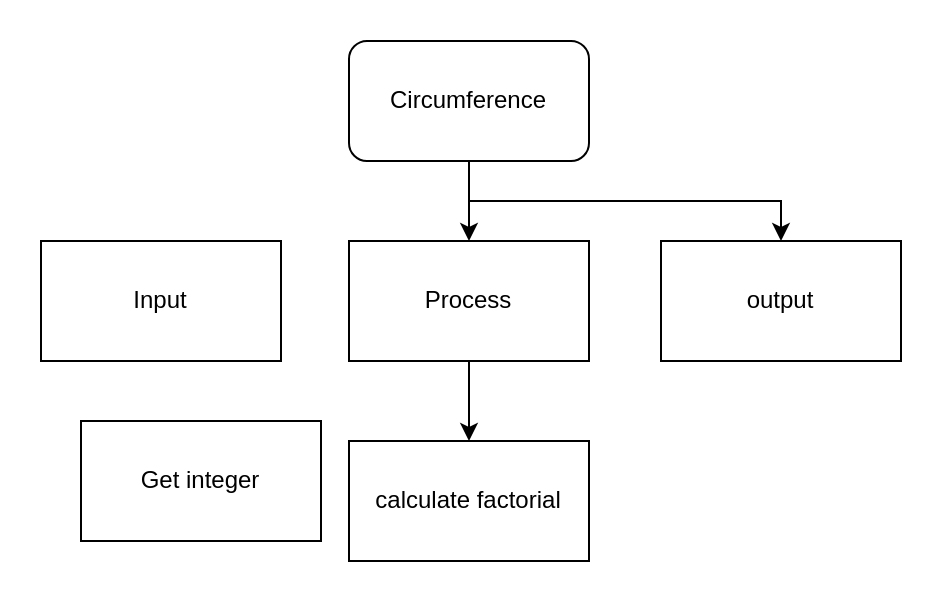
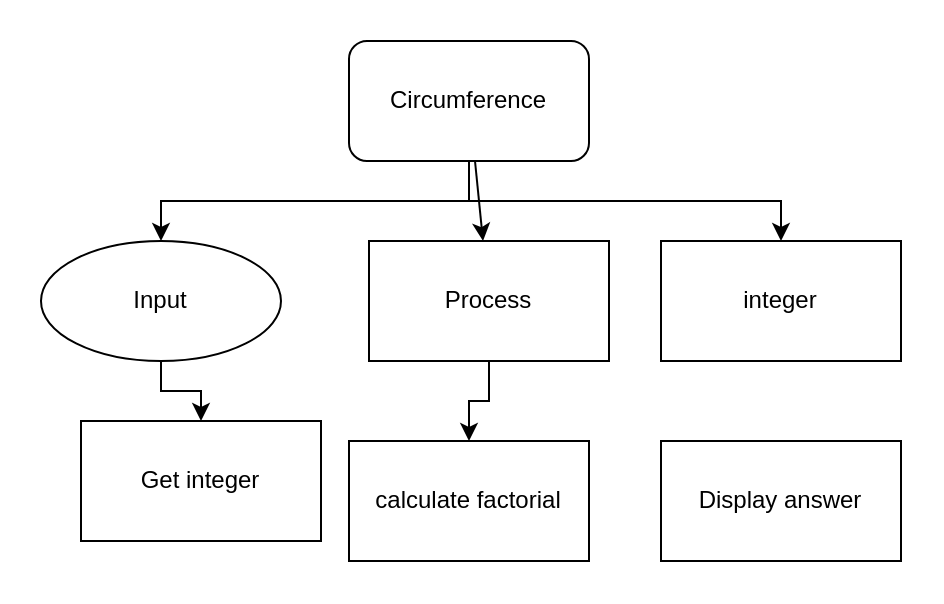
  <mxCell id="0" />
  <mxCell id="1" parent="0" />
  <mxCell id="2" value="" style="edgeStyle=none;html=1;" parent="1" source="5" target="9" edge="1"><mxGeometry relative="1" as="geometry" /></mxCell>
+ <mxCell id="3" style="edgeStyle=orthogonalEdgeStyle;html=1;entryX=0.5;entryY=0;entryDx=0;entryDy=0;rounded=0;" parent="1" source="5" target="7" edge="1"><mxGeometry relative="1" as="geometry"><Array as="points"><mxPoint x="234" y="100" /><mxPoint x="80" y="100" /></Array></mxGeometry></mxCell>
  <mxCell id="4" style="edgeStyle=orthogonalEdgeStyle;html=1;entryX=0.5;entryY=0;entryDx=0;entryDy=0;rounded=0;" parent="1" source="5" target="10" edge="1"><mxGeometry relative="1" as="geometry"><Array as="points"><mxPoint x="234" y="100" /><mxPoint x="390" y="100" /></Array></mxGeometry></mxCell>
  <mxCell id="5" value="Circumference" style="whiteSpace=wrap;html=1;rounded=1;" parent="1" vertex="1"><mxGeometry x="174" y="20" width="120" height="60" as="geometry" /></mxCell>
- <mxCell id="7" value="Input" style="rounded=0;whiteSpace=wrap;html=1;" parent="1" vertex="1"><mxGeometry x="20" y="120" width="120" height="60" as="geometry" /></mxCell>
+ <mxCell id="6" value="" style="edgeStyle=orthogonalEdgeStyle;rounded=0;html=1;" parent="1" source="7" target="11" edge="1"><mxGeometry relative="1" as="geometry" /></mxCell>
+ <mxCell id="7" value="Input" style="ellipse;whiteSpace=wrap;html=1;" parent="1" vertex="1"><mxGeometry x="20" y="120" width="120" height="60" as="geometry" /></mxCell>
  <mxCell id="8" value="" style="edgeStyle=orthogonalEdgeStyle;rounded=0;html=1;" parent="1" source="9" target="12" edge="1"><mxGeometry relative="1" as="geometry" /></mxCell>
- <mxCell id="9" value="Process" style="rounded=0;whiteSpace=wrap;html=1;" parent="1" vertex="1"><mxGeometry x="174" y="120" width="120" height="60" as="geometry" /></mxCell>
- <mxCell id="10" value="output" style="rounded=0;whiteSpace=wrap;html=1;" parent="1" vertex="1"><mxGeometry x="330" y="120" width="120" height="60" as="geometry" /></mxCell>
+ <mxCell id="9" value="Process" style="rounded=0;whiteSpace=wrap;html=1;" parent="1" vertex="1"><mxGeometry x="184" y="120" width="120" height="60" as="geometry" /></mxCell>
+ <mxCell id="10" value="integer" style="rounded=0;whiteSpace=wrap;html=1;" parent="1" vertex="1"><mxGeometry x="330" y="120" width="120" height="60" as="geometry" /></mxCell>
  <mxCell id="11" value="Get integer" style="rounded=0;whiteSpace=wrap;html=1;" parent="1" vertex="1"><mxGeometry x="40" y="210" width="120" height="60" as="geometry" /></mxCell>
  <mxCell id="12" value="calculate factorial" style="rounded=0;whiteSpace=wrap;html=1;" parent="1" vertex="1"><mxGeometry x="174" y="220" width="120" height="60" as="geometry" /></mxCell>
+ <mxCell id="13" value="Display answer" style="rounded=0;whiteSpace=wrap;html=1;" parent="1" vertex="1"><mxGeometry x="330" y="220" width="120" height="60" as="geometry" /></mxCell>
